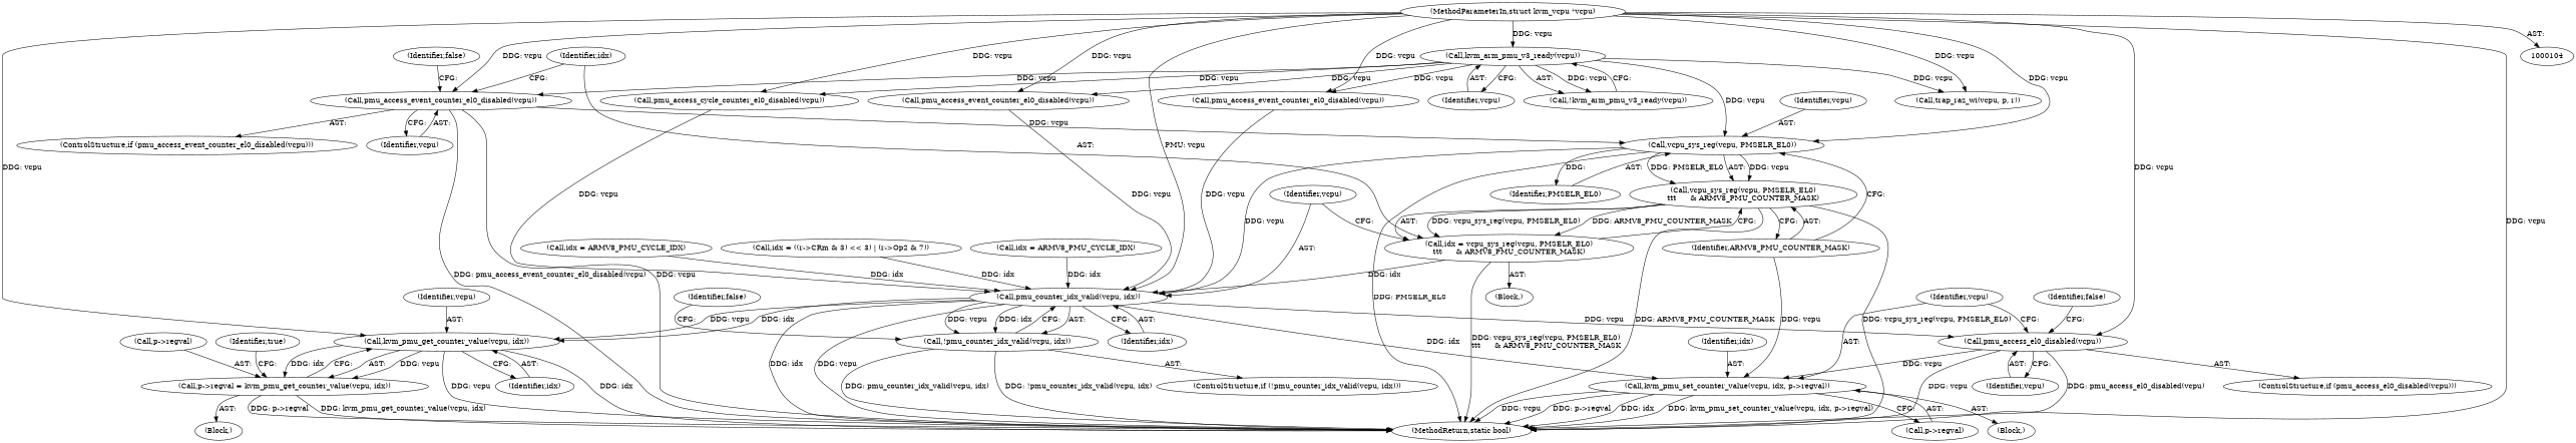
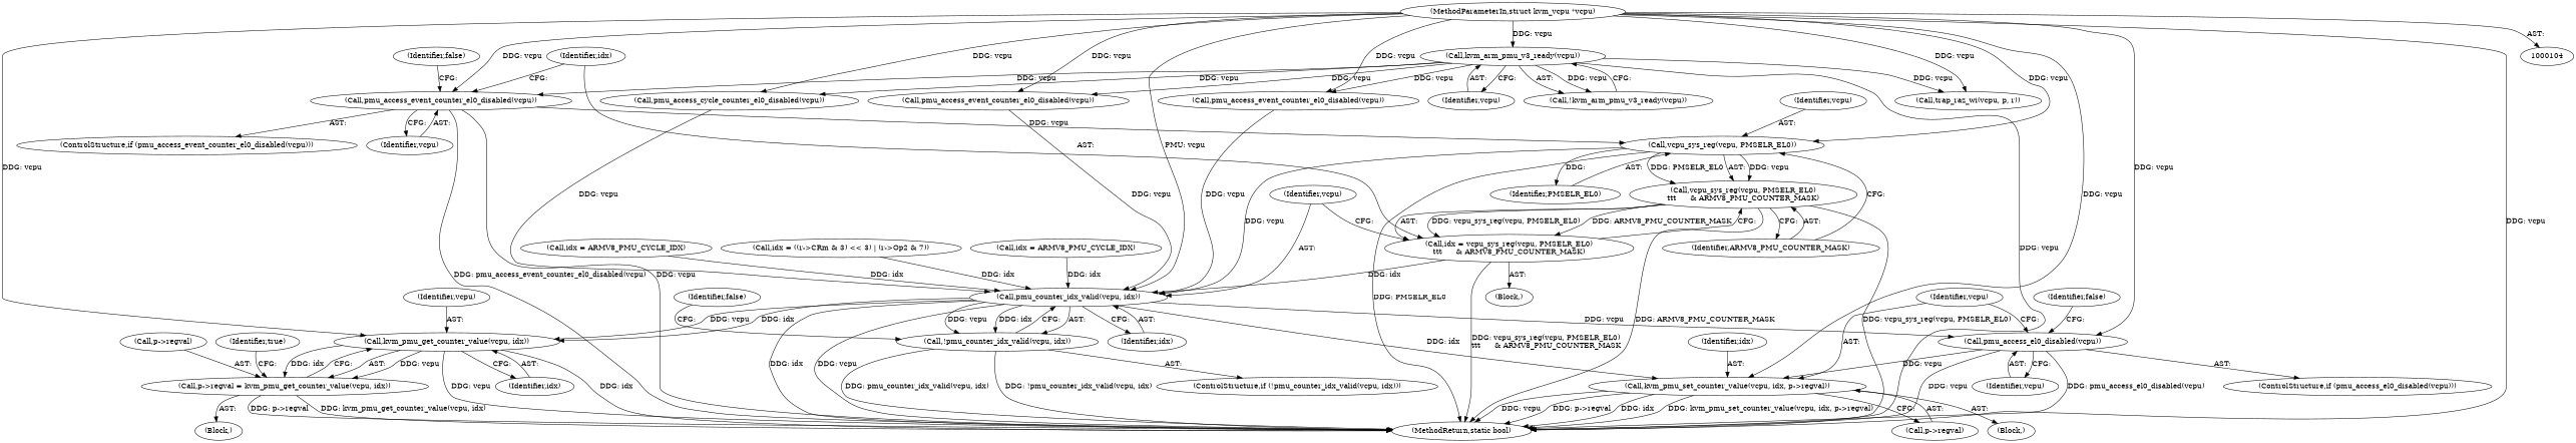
  digraph {
    n1 [label="(Call,pmu_access_event_counter_el0_disabled(vcpu))"]
    n2 [label="(Call,vcpu_sys_reg(vcpu, PMSELR_EL0))"]
    n3 [label="(MethodReturn,static bool)"]
    n4 [label="(Identifier,vcpu)"]
    n5 [label="(ControlStructure,if (pmu_access_event_counter_el0_disabled(vcpu)))"]
    n6 [label="(Call,pmu_counter_idx_valid(vcpu, idx))"]
    n7 [label="(Call,vcpu_sys_reg(vcpu, PMSELR_EL0)\n\t\t\t      & ARMV8_PMU_COUNTER_MASK)"]
    n8 [label="(Identifier,PMSELR_EL0)"]
    n9 [label="(Call,kvm_arm_pmu_v3_ready(vcpu))"]
    n10 [label="(Call,!kvm_arm_pmu_v3_ready(vcpu))"]
    n11 [label="(Call,pmu_access_event_counter_el0_disabled(vcpu))"]
    n12 [label="(Call,trap_raz_wi(vcpu, p, r))"]
    n13 [label="(Call,pmu_access_cycle_counter_el0_disabled(vcpu))"]
    n14 [label="(Identifier,vcpu)"]
    n15 [label="(Call,pmu_access_event_counter_el0_disabled(vcpu))"]
    n16 [label="(MethodParameterIn,struct kvm_vcpu *vcpu)"]
    n17 [label="(Call,pmu_access_el0_disabled(vcpu))"]
    n18 [label="(Call,kvm_pmu_set_counter_value(vcpu, idx, p->regval))"]
    n19 [label="(Call,kvm_pmu_get_counter_value(vcpu, idx))"]
    1000104
    n21 [label="(Call,!pmu_counter_idx_valid(vcpu, idx))"]
    n22 [label="(Identifier,idx)"]
    n23 [label="(ControlStructure,if (pmu_access_el0_disabled(vcpu)))"]
    n24 [label="(Identifier,vcpu)"]
    n25 [label="(Block,)"]
    n26 [label="(Call,p->regval)"]
    n27 [label="(Call,p->regval = kvm_pmu_get_counter_value(vcpu, idx))"]
    n28 [label="(Identifier,idx)"]
    n29 [label="(Call,idx = vcpu_sys_reg(vcpu, PMSELR_EL0)\n\t\t\t      & ARMV8_PMU_COUNTER_MASK)"]
    n30 [label="(Identifier,ARMV8_PMU_COUNTER_MASK)"]
    n31 [label="(Block,)"]
    n32 [label="(ControlStructure,if (!pmu_counter_idx_valid(vcpu, idx)))"]
    n33 [label="(Block,)"]
    n34 [label="(Identifier,vcpu)"]
    n35 [label="(Identifier,vcpu)"]
    n36 [label="(Identifier,vcpu)"]
    n37 [label="(Identifier,false)"]
    n38 [label="(Call,idx = ARMV8_PMU_CYCLE_IDX)"]
    n39 [label="(Identifier,idx)"]
    n40 [label="(Identifier,false)"]
    n41 [label="(Identifier,idx)"]
    n42 [label="(Call,idx = ((r->CRm & 3) << 3) | (r->Op2 & 7))"]
    n43 [label="(Call,idx = ARMV8_PMU_CYCLE_IDX)"]
    n44 [label="(Identifier,true)"]
    n45 [label="(Identifier,vcpu)"]
    n46 [label="(Call,p->regval)"]
    n47 [label="(Identifier,false)"]
    n1 -> n2 [label="DDG: vcpu"]
    n1 -> n3 [label="DDG: vcpu"]
    n1 -> n3 [label="DDG: pmu_access_event_counter_el0_disabled(vcpu)"]
    n1 -> n4 [label="CFG: "]
    n1 -> n5 [label="AST: "]
    n2 -> n3 [label="DDG: PMSELR_EL0"]
    n2 -> n6 [label="DDG: vcpu"]
    n2 -> n7 [label="AST: "]
    n2 -> n7 [label="DDG: vcpu"]
    n2 -> n7 [label="DDG: PMSELR_EL0"]
    n2 -> n8 [label="DDG: "]
    n4 -> n1 [label="AST: "]
    n6 -> n3 [label="DDG: idx"]
    n6 -> n3 [label="DDG: vcpu"]
    n6 -> n17 [label="DDG: vcpu"]
    n6 -> n18 [label="DDG: idx"]
    n6 -> n19 [label="DDG: vcpu"]
    n6 -> n19 [label="DDG: idx"]
    n6 -> n21 [label="AST: "]
    n6 -> n21 [label="DDG: vcpu"]
    n6 -> n21 [label="DDG: idx"]
    n6 -> n22 [label="CFG: "]
    n7 -> n3 [label="DDG: ARMV8_PMU_COUNTER_MASK"]
    n7 -> n3 [label="DDG: vcpu_sys_reg(vcpu, PMSELR_EL0)"]
    n7 -> n29 [label="AST: "]
    n7 -> n29 [label="DDG: vcpu_sys_reg(vcpu, PMSELR_EL0)"]
    n7 -> n29 [label="DDG: ARMV8_PMU_COUNTER_MASK"]
    n7 -> n30 [label="CFG: "]
    n8 -> n2 [label="AST: "]
    n9 -> n1 [label="DDG: vcpu"]
-   n9 -> n2 [label="DDG: vcpu"]
+   n9 -> n3 [label="DDG: vcpu"]
    n9 -> n10 [label="AST: "]
    n9 -> n10 [label="DDG: vcpu"]
    n9 -> n11 [label="DDG: vcpu"]
    n9 -> n12 [label="DDG: vcpu"]
    n9 -> n13 [label="DDG: vcpu"]
    n9 -> n14 [label="CFG: "]
    n9 -> n15 [label="DDG: vcpu"]
    n10 -> n9 [label="CFG: "]
    n11 -> n6 [label="DDG: vcpu"]
    n13 -> n6 [label="DDG: vcpu"]
    n14 -> n9 [label="AST: "]
    n15 -> n6 [label="DDG: vcpu"]
    n16 -> n1 [label="DDG: vcpu"]
    n16 -> n2 [label="DDG: vcpu"]
    n16 -> n3 [label="DDG: vcpu"]
    n16 -> n6 [label="PMU: vcpu"]
    n16 -> n9 [label="DDG: vcpu"]
    n16 -> n11 [label="DDG: vcpu"]
    n16 -> n12 [label="DDG: vcpu"]
    n16 -> n13 [label="DDG: vcpu"]
    n16 -> n15 [label="DDG: vcpu"]
    n16 -> n17 [label="DDG: vcpu"]
-   n30 -> n18 [label="DDG: vcpu"]
+   n16 -> n18 [label="DDG: vcpu"]
    n16 -> n19 [label="DDG: vcpu"]
    n16 -> 1000104 [label="AST: "]
    n17 -> n3 [label="DDG: pmu_access_el0_disabled(vcpu)"]
    n17 -> n3 [label="DDG: vcpu"]
    n17 -> n18 [label="DDG: vcpu"]
    n17 -> n23 [label="AST: "]
    n17 -> n24 [label="CFG: "]
    n18 -> n3 [label="DDG: kvm_pmu_set_counter_value(vcpu, idx, p->regval)"]
    n18 -> n3 [label="DDG: vcpu"]
    n18 -> n3 [label="DDG: p->regval"]
    n18 -> n3 [label="DDG: idx"]
    n18 -> n25 [label="AST: "]
    n18 -> n26 [label="CFG: "]
    n19 -> n3 [label="DDG: vcpu"]
    n19 -> n3 [label="DDG: idx"]
    n19 -> n27 [label="AST: "]
    n19 -> n27 [label="DDG: vcpu"]
    n19 -> n27 [label="DDG: idx"]
    n19 -> n28 [label="CFG: "]
    n21 -> n3 [label="DDG: pmu_counter_idx_valid(vcpu, idx)"]
    n21 -> n3 [label="DDG: !pmu_counter_idx_valid(vcpu, idx)"]
    n21 -> n6 [label="CFG: "]
    n21 -> n32 [label="AST: "]
    n22 -> n6 [label="AST: "]
    n24 -> n17 [label="AST: "]
    n26 -> n18 [label="AST: "]
    n27 -> n3 [label="DDG: p->regval"]
    n27 -> n3 [label="DDG: kvm_pmu_get_counter_value(vcpu, idx)"]
    n27 -> n19 [label="CFG: "]
    n27 -> n33 [label="AST: "]
    n28 -> n19 [label="AST: "]
    n29 -> n3 [label="DDG: vcpu_sys_reg(vcpu, PMSELR_EL0)\n\t\t\t      & ARMV8_PMU_COUNTER_MASK"]
    n29 -> n6 [label="DDG: idx"]
    n29 -> n7 [label="CFG: "]
    n29 -> n31 [label="AST: "]
    n30 -> n2 [label="CFG: "]
    n30 -> n7 [label="AST: "]
    n34 -> n19 [label="AST: "]
    n35 -> n2 [label="AST: "]
    n36 -> n6 [label="AST: "]
    n36 -> n29 [label="CFG: "]
    n37 -> n17 [label="CFG: "]
    n38 -> n6 [label="DDG: idx"]
    n39 -> n18 [label="AST: "]
    n40 -> n21 [label="CFG: "]
    n41 -> n1 [label="CFG: "]
    n41 -> n29 [label="AST: "]
    n42 -> n6 [label="DDG: idx"]
    n43 -> n6 [label="DDG: idx"]
    n44 -> n27 [label="CFG: "]
    n45 -> n17 [label="CFG: "]
    n45 -> n18 [label="AST: "]
    n46 -> n27 [label="AST: "]
    n47 -> n1 [label="CFG: "]
  }
